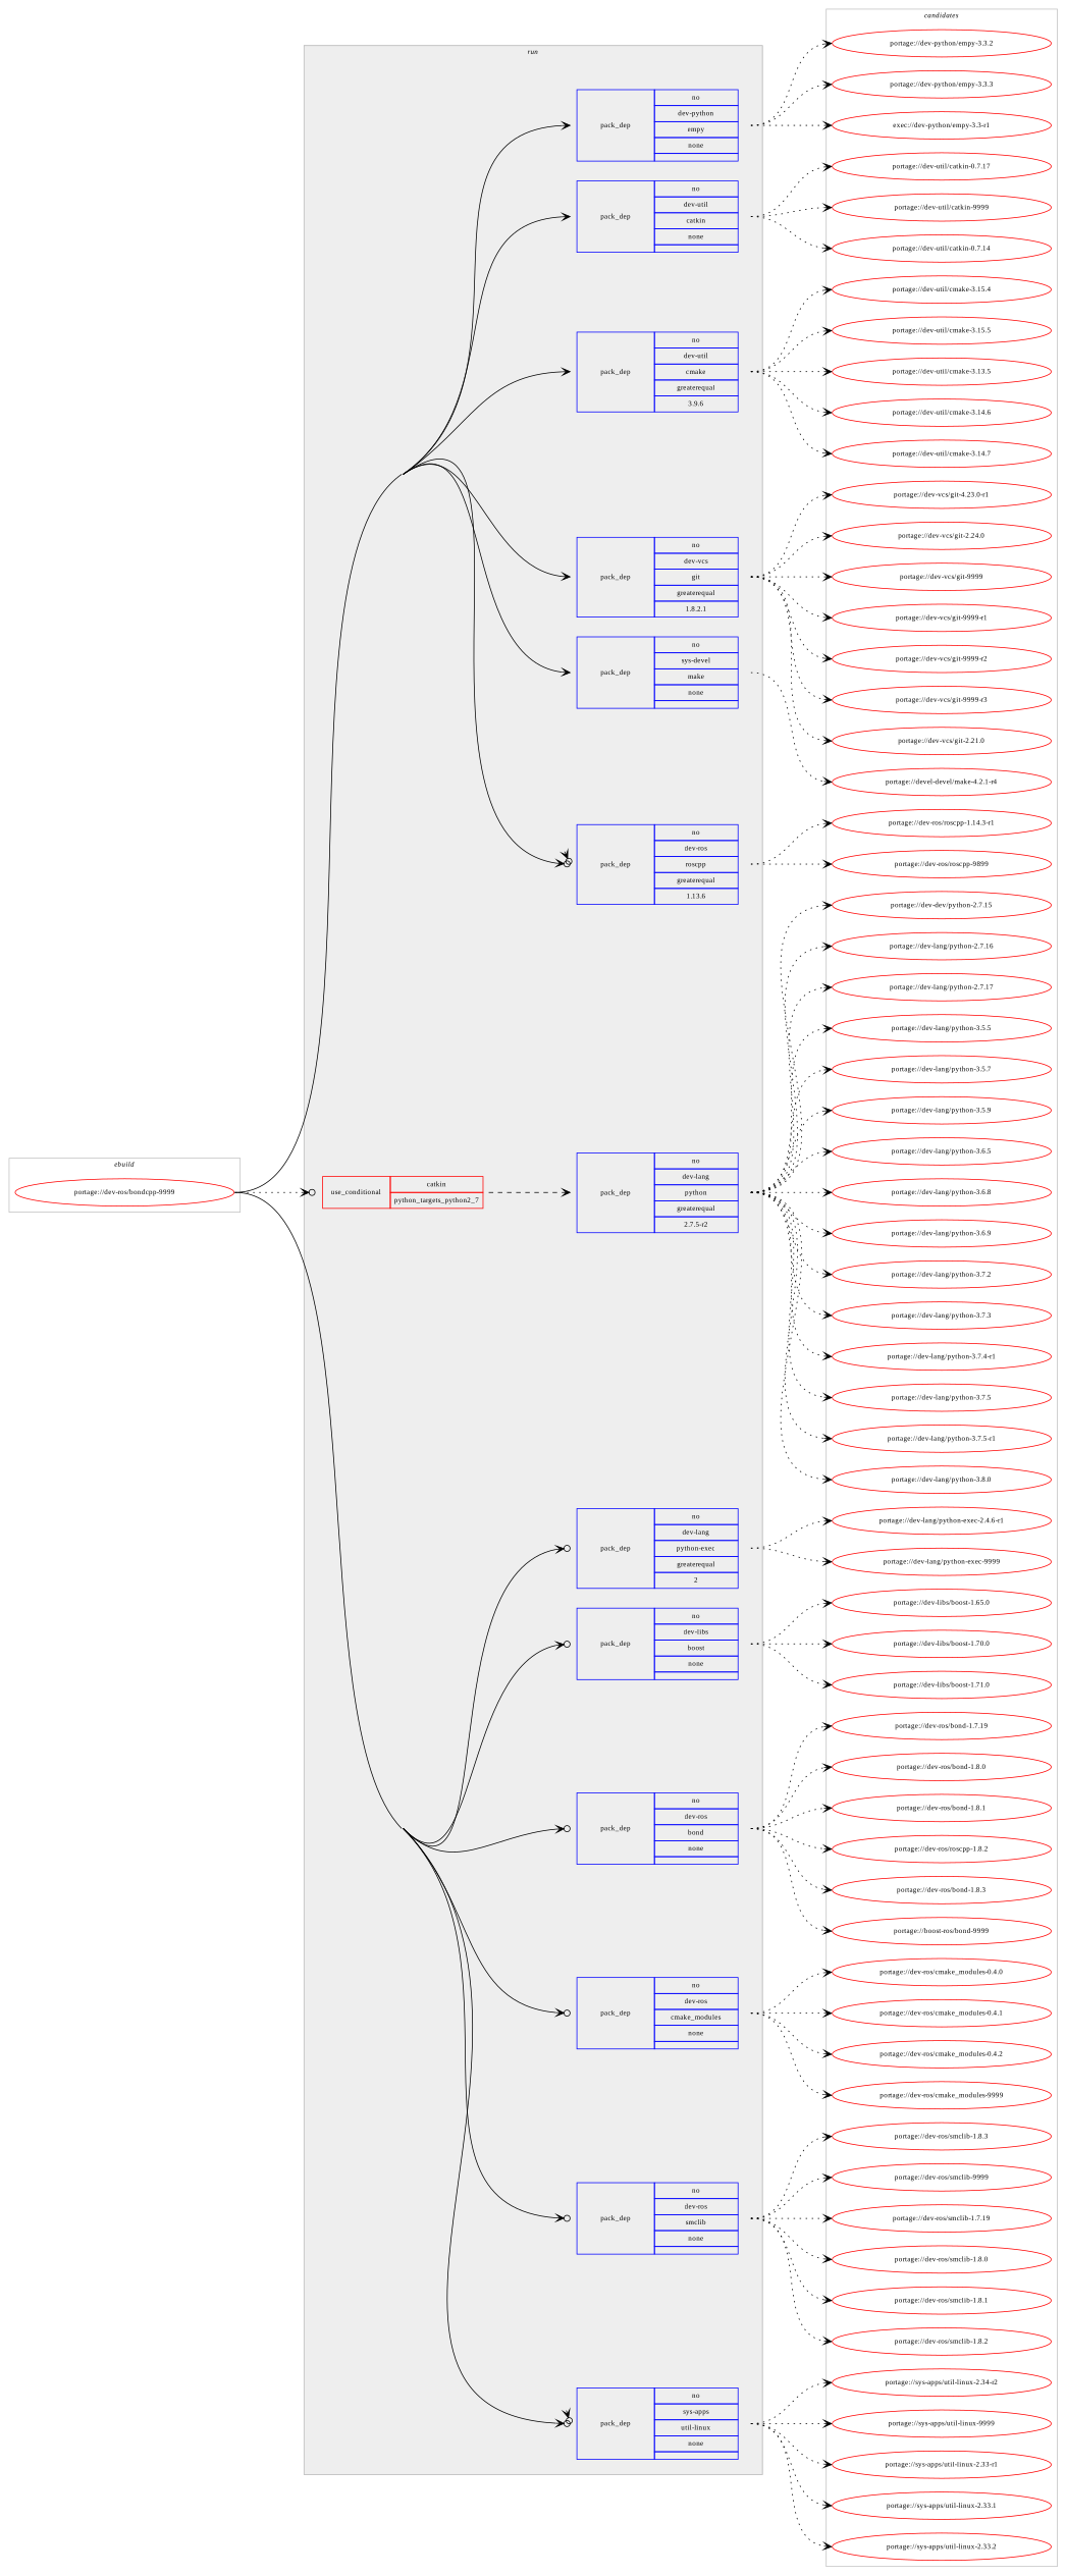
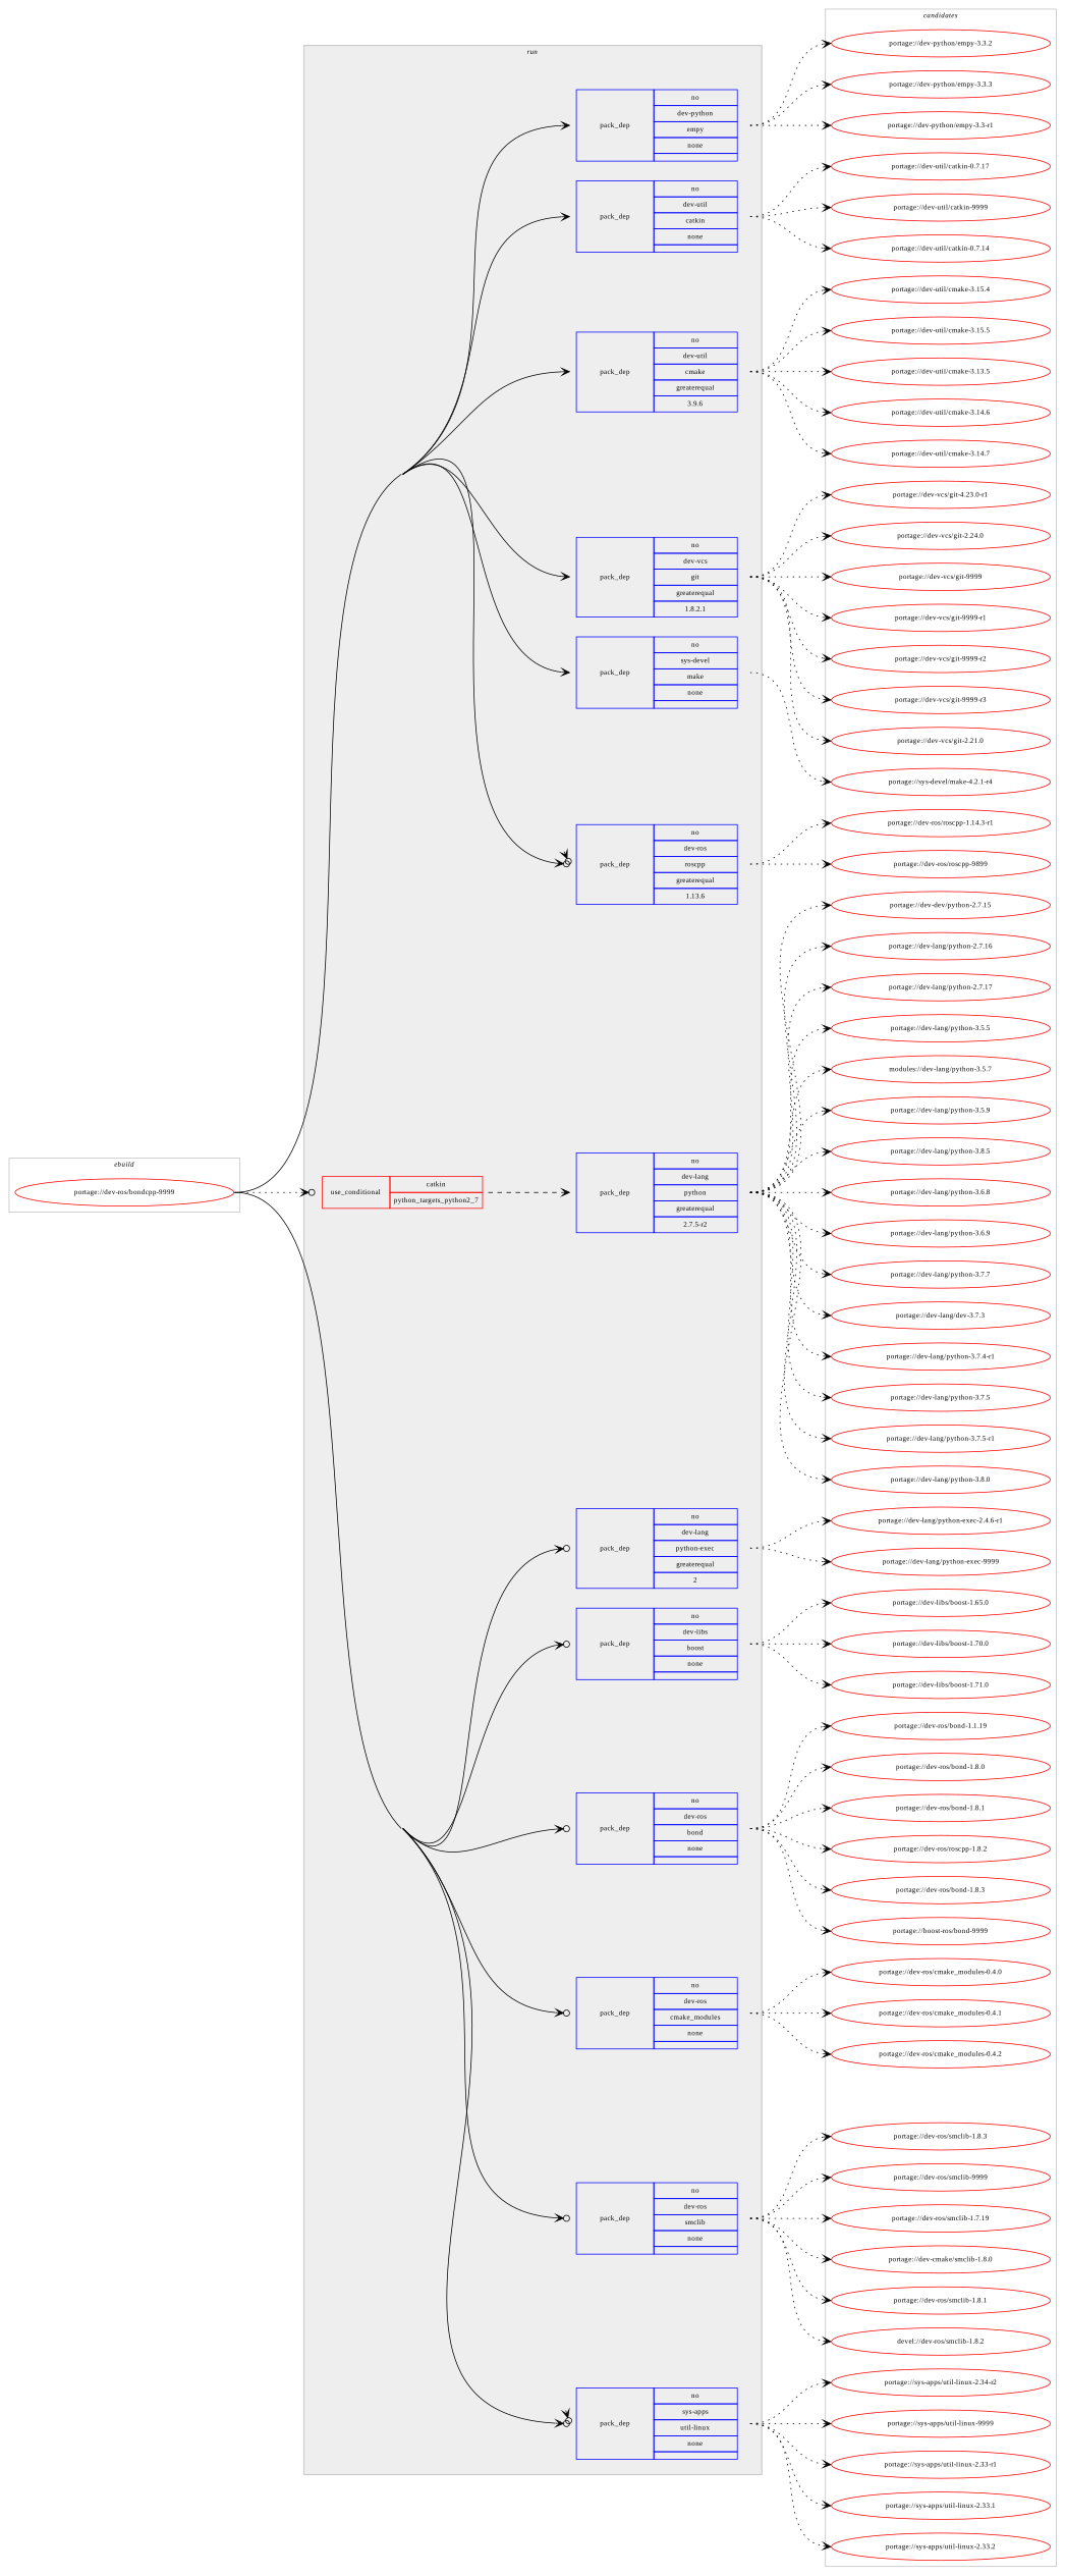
  digraph {
    compound=true
    concentrate=true
    fontname="Liberation Serif"
    fontsize=10
    newrank=true
    rankdir=LR
    ranksep=1.5
    node [color=red fontname="Liberation Serif" fontsize=10]
    edge [arrowhead=vee fontname="Liberation Serif" headport=w style=dotted tailport=e weight=100]
    n1 [label="portage://dev-ros/bondcpp-9999" width=4]
    n2 [color=blue label=<<TABLE BORDER="0" CELLBORDER="1" CELLSPACING="0" CELLPADDING="4" WIDTH="220"><TR><TD ROWSPAN="6" CELLPADDING="30">pack_dep</TD></TR><TR><TD WIDTH="110">no</TD></TR><TR><TD>dev-python</TD></TR><TR><TD>empy</TD></TR><TR><TD>none</TD></TR><TR><TD></TD></TR></TABLE>> shape=none]
    n3 [color=blue label=<<TABLE BORDER="0" CELLBORDER="1" CELLSPACING="0" CELLPADDING="4" WIDTH="220"><TR><TD ROWSPAN="6" CELLPADDING="30">pack_dep</TD></TR><TR><TD WIDTH="110">no</TD></TR><TR><TD>dev-util</TD></TR><TR><TD>catkin</TD></TR><TR><TD>none</TD></TR><TR><TD></TD></TR></TABLE>> shape=none]
    n4 [color=blue label=<<TABLE BORDER="0" CELLBORDER="1" CELLSPACING="0" CELLPADDING="4" WIDTH="220"><TR><TD ROWSPAN="6" CELLPADDING="30">pack_dep</TD></TR><TR><TD WIDTH="110">no</TD></TR><TR><TD>dev-util</TD></TR><TR><TD>cmake</TD></TR><TR><TD>greaterequal</TD></TR><TR><TD>3.9.6</TD></TR></TABLE>> shape=none]
    n5 [color=blue label=<<TABLE BORDER="0" CELLBORDER="1" CELLSPACING="0" CELLPADDING="4" WIDTH="220"><TR><TD ROWSPAN="6" CELLPADDING="30">pack_dep</TD></TR><TR><TD WIDTH="110">no</TD></TR><TR><TD>dev-vcs</TD></TR><TR><TD>git</TD></TR><TR><TD>greaterequal</TD></TR><TR><TD>1.8.2.1</TD></TR></TABLE>> shape=none]
    n6 [color=blue label=<<TABLE BORDER="0" CELLBORDER="1" CELLSPACING="0" CELLPADDING="4" WIDTH="220"><TR><TD ROWSPAN="6" CELLPADDING="30">pack_dep</TD></TR><TR><TD WIDTH="110">no</TD></TR><TR><TD>sys-devel</TD></TR><TR><TD>make</TD></TR><TR><TD>none</TD></TR><TR><TD></TD></TR></TABLE>> shape=none]
    n7 [color=blue label=<<TABLE BORDER="0" CELLBORDER="1" CELLSPACING="0" CELLPADDING="4" WIDTH="220"><TR><TD ROWSPAN="6" CELLPADDING="30">pack_dep</TD></TR><TR><TD WIDTH="110">no</TD></TR><TR><TD>dev-ros</TD></TR><TR><TD>roscpp</TD></TR><TR><TD>greaterequal</TD></TR><TR><TD>1.13.6</TD></TR></TABLE>> shape=none]
    n8 [color=blue label=<<TABLE BORDER="0" CELLBORDER="1" CELLSPACING="0" CELLPADDING="4" WIDTH="220"><TR><TD ROWSPAN="6" CELLPADDING="30">pack_dep</TD></TR><TR><TD WIDTH="110">no</TD></TR><TR><TD>dev-lang</TD></TR><TR><TD>python</TD></TR><TR><TD>greaterequal</TD></TR><TR><TD>2.7.5-r2</TD></TR></TABLE>> shape=none]
    n9 [label=<<TABLE BORDER="0" CELLBORDER="1" CELLSPACING="0" CELLPADDING="4"><TR><TD ROWSPAN="3" CELLPADDING="10">use_conditional</TD></TR><TR><TD>catkin</TD></TR><TR><TD>python_targets_python2_7</TD></TR></TABLE>> shape=none]
    n10 [color=blue label=<<TABLE BORDER="0" CELLBORDER="1" CELLSPACING="0" CELLPADDING="4" WIDTH="220"><TR><TD ROWSPAN="6" CELLPADDING="30">pack_dep</TD></TR><TR><TD WIDTH="110">no</TD></TR><TR><TD>dev-lang</TD></TR><TR><TD>python-exec</TD></TR><TR><TD>greaterequal</TD></TR><TR><TD>2</TD></TR></TABLE>> shape=none]
    n11 [color=blue label=<<TABLE BORDER="0" CELLBORDER="1" CELLSPACING="0" CELLPADDING="4" WIDTH="220"><TR><TD ROWSPAN="6" CELLPADDING="30">pack_dep</TD></TR><TR><TD WIDTH="110">no</TD></TR><TR><TD>dev-libs</TD></TR><TR><TD>boost</TD></TR><TR><TD>none</TD></TR><TR><TD></TD></TR></TABLE>> shape=none]
    n12 [color=blue label=<<TABLE BORDER="0" CELLBORDER="1" CELLSPACING="0" CELLPADDING="4" WIDTH="220"><TR><TD ROWSPAN="6" CELLPADDING="30">pack_dep</TD></TR><TR><TD WIDTH="110">no</TD></TR><TR><TD>dev-ros</TD></TR><TR><TD>bond</TD></TR><TR><TD>none</TD></TR><TR><TD></TD></TR></TABLE>> shape=none]
    n13 [color=blue label=<<TABLE BORDER="0" CELLBORDER="1" CELLSPACING="0" CELLPADDING="4" WIDTH="220"><TR><TD ROWSPAN="6" CELLPADDING="30">pack_dep</TD></TR><TR><TD WIDTH="110">no</TD></TR><TR><TD>dev-ros</TD></TR><TR><TD>cmake_modules</TD></TR><TR><TD>none</TD></TR><TR><TD></TD></TR></TABLE>> shape=none]
    n14 [color=blue label=<<TABLE BORDER="0" CELLBORDER="1" CELLSPACING="0" CELLPADDING="4" WIDTH="220"><TR><TD ROWSPAN="6" CELLPADDING="30">pack_dep</TD></TR><TR><TD WIDTH="110">no</TD></TR><TR><TD>dev-ros</TD></TR><TR><TD>smclib</TD></TR><TR><TD>none</TD></TR><TR><TD></TD></TR></TABLE>> shape=none]
    n15 [color=blue label=<<TABLE BORDER="0" CELLBORDER="1" CELLSPACING="0" CELLPADDING="4" WIDTH="220"><TR><TD ROWSPAN="6" CELLPADDING="30">pack_dep</TD></TR><TR><TD WIDTH="110">no</TD></TR><TR><TD>sys-apps</TD></TR><TR><TD>util-linux</TD></TR><TR><TD>none</TD></TR><TR><TD></TD></TR></TABLE>> shape=none]
    n16 [label="portage://dev-util/catkin-0.7.14" width=4]
    n17 [label="portage://dev-util/catkin-0.7.17" width=4]
    n18 [label="portage://dev-util/catkin-9999" width=4]
-   n19 [label="exec://dev-python/empy-3.3-r1" width=4]
+   n19 [label="portage://dev-python/empy-3.3-r1" width=4]
    n20 [label="portage://dev-python/empy-3.3.2" width=4]
    n21 [label="portage://dev-python/empy-3.3.3" width=4]
    n22 [label="portage://dev-util/cmake-3.13.5" width=4]
    n23 [label="portage://dev-util/cmake-3.14.6" width=4]
    n24 [label="portage://dev-util/cmake-3.14.7" width=4]
    n25 [label="portage://dev-util/cmake-3.15.4" width=4]
    n26 [label="portage://dev-util/cmake-3.15.5" width=4]
    n27 [label="portage://dev-vcs/git-2.21.0" width=4]
    n28 [label="portage://dev-vcs/git-4.23.0-r1" width=4]
    n29 [label="portage://dev-vcs/git-2.24.0" width=4]
    n30 [label="portage://dev-vcs/git-9999" width=4]
    n31 [label="portage://dev-vcs/git-9999-r1" width=4]
    n32 [label="portage://dev-vcs/git-9999-r2" width=4]
    n33 [label="portage://dev-vcs/git-9999-r3" width=4]
-   n34 [label="portage://devel-devel/make-4.2.1-r4" width=4]
+   n34 [label="portage://sys-devel/make-4.2.1-r4" width=4]
    n35 [label="portage://dev-dev/python-2.7.15" width=4]
    n36 [label="portage://dev-lang/python-2.7.16" width=4]
    n37 [label="portage://dev-lang/python-2.7.17" width=4]
    n38 [label="portage://dev-lang/python-3.5.5" width=4]
-   n39 [label="portage://dev-lang/python-3.5.7" width=4]
+   n39 [label="modules://dev-lang/python-3.5.7" width=4]
    n40 [label="portage://dev-lang/python-3.5.9" width=4]
-   n41 [label="portage://dev-lang/python-3.6.5" width=4]
+   n41 [label="portage://dev-lang/python-3.8.5" width=4]
    n42 [label="portage://dev-lang/python-3.6.8" width=4]
    n43 [label="portage://dev-lang/python-3.6.9" width=4]
-   n44 [label="portage://dev-lang/python-3.7.2" width=4]
-   n45 [label="portage://dev-lang/python-3.7.3" width=4]
+   n44 [label="portage://dev-lang/python-3.7.7" width=4]
+   n45 [label="portage://dev-lang/dev-3.7.3" width=4]
    n46 [label="portage://dev-lang/python-3.7.4-r1" width=4]
    n47 [label="portage://dev-lang/python-3.7.5" width=4]
    n48 [label="portage://dev-lang/python-3.7.5-r1" width=4]
    n49 [label="portage://dev-lang/python-3.8.0" width=4]
    n50 [label="portage://dev-lang/python-exec-2.4.6-r1" width=4]
    n51 [label="portage://dev-lang/python-exec-9999" width=4]
    n52 [label="portage://dev-libs/boost-1.65.0" width=4]
    n53 [label="portage://dev-libs/boost-1.70.0" width=4]
    n54 [label="portage://dev-libs/boost-1.71.0" width=4]
-   n55 [label="portage://dev-ros/bond-1.7.19" width=4]
+   n55 [label="portage://dev-ros/bond-1.1.19" width=4]
    n56 [label="portage://dev-ros/bond-1.8.0" width=4]
    n57 [label="portage://dev-ros/bond-1.8.1" width=4]
    n58 [label="portage://dev-ros/roscpp-1.8.2" width=4]
    n59 [label="portage://dev-ros/bond-1.8.3" width=4]
    n60 [label="portage://boost-ros/bond-9999" width=4]
    n61 [label="portage://dev-ros/cmake_modules-0.4.0" width=4]
    n62 [label="portage://dev-ros/cmake_modules-0.4.1" width=4]
    n63 [label="portage://dev-ros/cmake_modules-0.4.2" width=4]
-   n64 [label="portage://dev-ros/cmake_modules-9999" width=4]
    n65 [label="portage://dev-ros/roscpp-1.14.3-r1" width=4]
    n66 [label="portage://dev-ros/roscpp-9899" width=4]
    n67 [label="portage://dev-ros/smclib-1.7.19" width=4]
-   n68 [label="portage://dev-ros/smclib-1.8.0" width=4]
+   n68 [label="portage://dev-cmake/smclib-1.8.0" width=4]
    n69 [label="portage://dev-ros/smclib-1.8.1" width=4]
-   n70 [label="portage://dev-ros/smclib-1.8.2" width=4]
+   n70 [label="devel://dev-ros/smclib-1.8.2" width=4]
    n71 [label="portage://dev-ros/smclib-1.8.3" width=4]
    n72 [label="portage://dev-ros/smclib-9999" width=4]
    n73 [label="portage://sys-apps/util-linux-2.33-r1" width=4]
    n74 [label="portage://sys-apps/util-linux-2.33.1" width=4]
    n75 [label="portage://sys-apps/util-linux-2.33.2" width=4]
    n76 [label="portage://sys-apps/util-linux-2.34-r2" width=4]
    n77 [label="portage://sys-apps/util-linux-9999" width=4]
    subgraph cluster_1 {
      color=gray
      label=<<i>ebuild</i>>
      rank=same
      n1
    }
    subgraph cluster_2 {
      color=gray
      label=<<i>dependencies</i>>
      subgraph cluster_3 {
        color=gray
        fillcolor="#eeeeee"
        label=<<i>compile</i>>
        style=filled
        subgraph sub_4 {
          color=gray
          fillcolor="#eeeeee"
          label=<<i>compile</i>>
          style=filled
          n2
        }
        subgraph sub_5 {
          color=gray
          fillcolor="#eeeeee"
          label=<<i>compile</i>>
          style=filled
          n3
        }
        subgraph sub_6 {
          color=gray
          fillcolor="#eeeeee"
          label=<<i>compile</i>>
          style=filled
          n4
        }
        subgraph sub_7 {
          color=gray
          fillcolor="#eeeeee"
          label=<<i>compile</i>>
          style=filled
          n5
        }
        subgraph sub_8 {
          color=gray
          fillcolor="#eeeeee"
          label=<<i>compile</i>>
          style=filled
          n6
        }
      }
      subgraph cluster_9 {
        color=gray
        fillcolor="#eeeeee"
        label=<<i>compile and run</i>>
        style=filled
        subgraph sub_10 {
          color=gray
          fillcolor="#eeeeee"
          label=<<i>compile and run</i>>
          style=filled
          n7
        }
        subgraph sub_11 {
          color=gray
          fillcolor="#eeeeee"
          label=<<i>compile and run</i>>
          style=filled
          n9
          subgraph sub_12 {
            color=gray
            fillcolor="#eeeeee"
            label=<<i>compile and run</i>>
            style=filled
            n8
          }
        }
        subgraph sub_13 {
          color=gray
          fillcolor="#eeeeee"
          label=<<i>compile and run</i>>
          style=filled
          n10
        }
        subgraph sub_14 {
          color=gray
          fillcolor="#eeeeee"
          label=<<i>compile and run</i>>
          style=filled
          n11
        }
        subgraph sub_15 {
          color=gray
          fillcolor="#eeeeee"
          label=<<i>compile and run</i>>
          style=filled
          n12
        }
        subgraph sub_16 {
          color=gray
          fillcolor="#eeeeee"
          label=<<i>compile and run</i>>
          style=filled
          n13
        }
        subgraph sub_17 {
          color=gray
          fillcolor="#eeeeee"
          label=<<i>compile and run</i>>
          style=filled
          n14
        }
        subgraph sub_18 {
          color=gray
          fillcolor="#eeeeee"
          label=<<i>compile and run</i>>
          style=filled
          n15
        }
      }
      subgraph cluster_19 {
        color=gray
        fillcolor="#eeeeee"
        label=<<i>run</i>>
        style=filled
      }
    }
    subgraph cluster_20 {
      color=gray
      label=<<i>candidates</i>>
      rank=same
      subgraph sub_21 {
        color=black
        label=<<i>candidates</i>>
        nodesep=1
        rank=same
        n16
        n17
        n18
      }
      subgraph sub_22 {
        color=black
        label=<<i>candidates</i>>
        nodesep=1
        rank=same
        n19
        n20
        n21
      }
      subgraph sub_23 {
        color=black
        label=<<i>candidates</i>>
        nodesep=1
        rank=same
        n22
        n23
        n24
        n25
        n26
      }
      subgraph sub_24 {
        color=black
        label=<<i>candidates</i>>
        nodesep=1
        rank=same
        n27
        n28
        n29
        n30
        n31
        n32
        n33
      }
      subgraph sub_25 {
        color=black
        label=<<i>candidates</i>>
        nodesep=1
        rank=same
        n34
      }
      subgraph sub_26 {
        color=black
        label=<<i>candidates</i>>
        nodesep=1
        rank=same
        n35
        n36
        n37
        n38
        n39
        n40
        n41
        n42
        n43
        n44
        n45
        n46
        n47
        n48
        n49
      }
      subgraph sub_27 {
        color=black
        label=<<i>candidates</i>>
        nodesep=1
        rank=same
        n50
        n51
      }
      subgraph sub_28 {
        color=black
        label=<<i>candidates</i>>
        nodesep=1
        rank=same
        n52
        n53
        n54
      }
      subgraph sub_29 {
        color=black
        label=<<i>candidates</i>>
        nodesep=1
        rank=same
        n55
        n56
        n57
        n58
        n59
        n60
      }
      subgraph sub_30 {
        color=black
        label=<<i>candidates</i>>
        nodesep=1
        rank=same
        n61
        n62
        n63
-       n64
      }
      subgraph sub_31 {
        color=black
        label=<<i>candidates</i>>
        nodesep=1
        rank=same
        n65
        n66
      }
      subgraph sub_32 {
        color=black
        label=<<i>candidates</i>>
        nodesep=1
        rank=same
        n67
        n68
        n69
        n70
        n71
        n72
      }
      subgraph sub_33 {
        color=black
        label=<<i>candidates</i>>
        nodesep=1
        rank=same
        n73
        n74
        n75
        n76
        n77
      }
    }
    n1 -> n2 [style=solid weight=20]
    n1 -> n3 [style=solid weight=20]
    n1 -> n4 [style=solid weight=20]
    n1 -> n5 [style=solid weight=20]
    n1 -> n6 [style=solid weight=20]
    n1 -> n7 [arrowhead=odotvee style=solid weight=20]
    n1 -> n9 [arrowhead=odotvee weight=20]
    n1 -> n10 [arrowhead=odotvee style=solid weight=20]
    n1 -> n11 [arrowhead=odotvee style=solid weight=20]
    n1 -> n12 [arrowhead=odotvee style=solid weight=20]
    n1 -> n13 [arrowhead=odotvee style=solid weight=20]
    n1 -> n14 [arrowhead=odotvee style=solid weight=20]
    n1 -> n15 [arrowhead=odotvee style=solid weight=20]
    n2 -> n19
    n2 -> n20
    n2 -> n21
    n3 -> n16
    n3 -> n17
    n3 -> n18
    n4 -> n22
    n4 -> n23
    n4 -> n24
    n4 -> n25
    n4 -> n26
    n5 -> n27
    n5 -> n28
    n5 -> n29
    n5 -> n30
    n5 -> n31
    n5 -> n32
    n5 -> n33
    n6 -> n34
    n7 -> n65
    n7 -> n66
    n8 -> n35
    n8 -> n36
    n8 -> n37
    n8 -> n38
    n8 -> n39
    n8 -> n40
    n8 -> n41
    n8 -> n42
    n8 -> n43
    n8 -> n44
    n8 -> n45
    n8 -> n46
    n8 -> n47
    n8 -> n48
    n8 -> n49
    n9 -> n8 [style=dashed weight=20]
    n10 -> n50
    n10 -> n51
    n11 -> n52
    n11 -> n53
    n11 -> n54
    n12 -> n55
    n12 -> n56
    n12 -> n57
    n12 -> n58
    n12 -> n59
    n12 -> n60
    n13 -> n61
    n13 -> n62
    n13 -> n63
-   n13 -> n64
    n14 -> n67
    n14 -> n68
    n14 -> n69
    n14 -> n70
    n14 -> n71
    n14 -> n72
    n15 -> n73
    n15 -> n74
    n15 -> n75
    n15 -> n76
    n15 -> n77
  }
